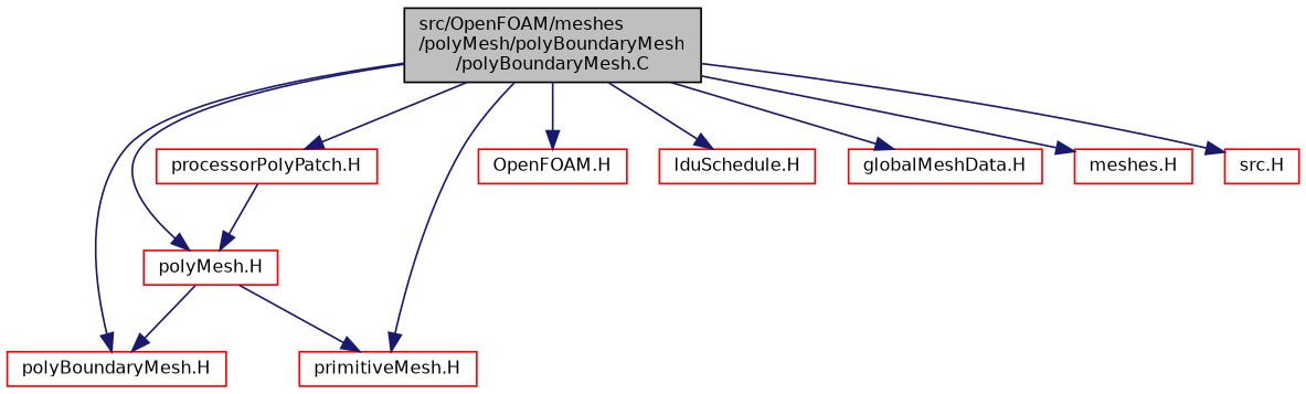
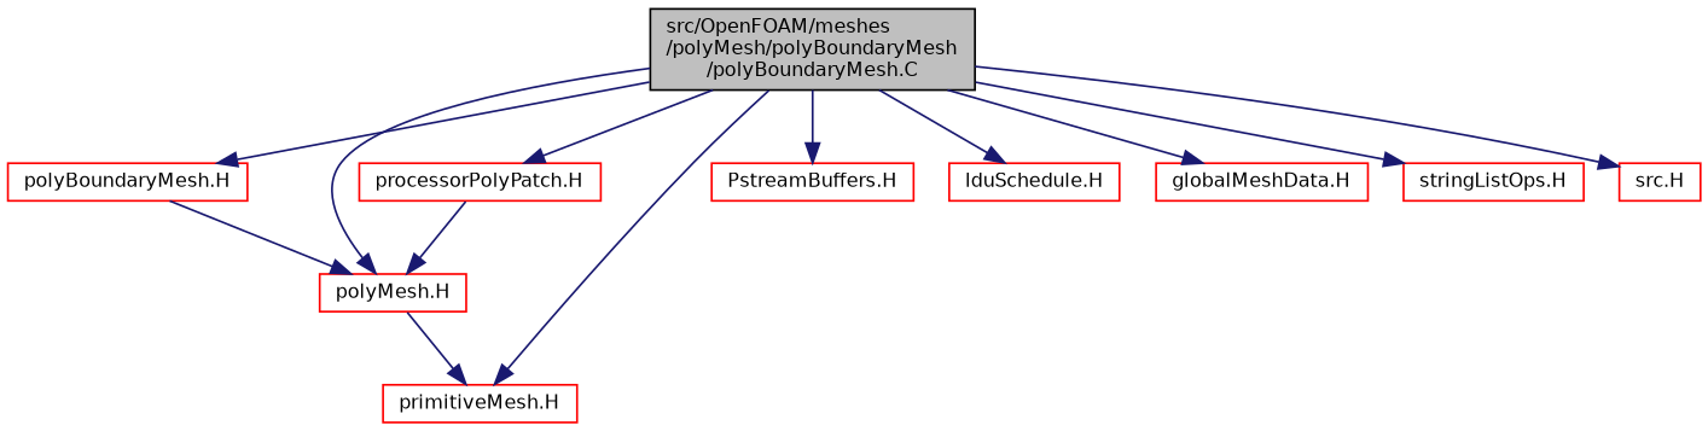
  digraph {
    node [color=red fontname=Helvetica fontsize=10 shape=record]
    edge [color=midnightblue fontname=Helvetica fontsize=10 labelfontname=Helvetica labelfontsize=10 style=solid]
    n1 [color=black fillcolor=grey75 fontcolor=black height=0.2 label="src/OpenFOAM/meshes\l/polyMesh/polyBoundaryMesh\l/polyBoundaryMesh.C" style=filled width=0.4]
    n2 [height=0.2 label="polyBoundaryMesh.H" width=0.4]
    n3 [height=0.2 label="polyMesh.H" width=0.4]
    n4 [height=0.2 label="primitiveMesh.H" width=0.4]
    n5 [height=0.2 label="processorPolyPatch.H" width=0.4]
-   n6 [height=0.2 label="OpenFOAM.H" width=0.4]
+   n6 [height=0.2 label="PstreamBuffers.H" width=0.4]
    n7 [height=0.2 label="lduSchedule.H" width=0.4]
    n8 [height=0.2 label="globalMeshData.H" width=0.4]
-   n9 [height=0.2 label="meshes.H" width=0.4]
+   n9 [height=0.2 label="stringListOps.H" width=0.4]
    n10 [height=0.2 label="src.H" width=0.4]
    n1 -> n2
    n1 -> n3
    n1 -> n4
    n1 -> n5
    n1 -> n6
    n1 -> n7
    n1 -> n8
    n1 -> n9
    n1 -> n10
-   n3 -> n2
+   n2 -> n3
    n3 -> n4
    n5 -> n3
  }
